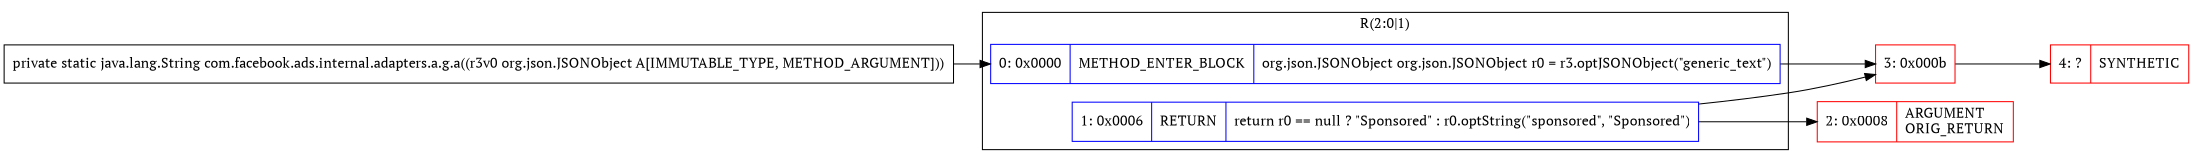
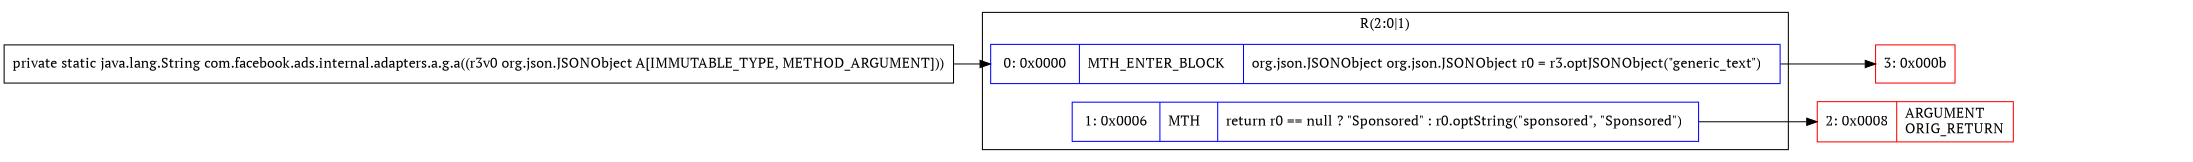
  digraph {
    fontname="PT Serif"
    rankdir=LR
    node [color=red fontname="PT Serif" shape=record]
    edge [fontname="PT Serif"]
-   n1 [color=blue label="{0\:\ 0x0000|METHOD_ENTER_BLOCK\l|org.json.JSONObject org.json.JSONObject r0 = r3.optJSONObject(\"generic_text\")\l}"]
-   n2 [color=blue label="{1\:\ 0x0006|RETURN\l|return r0 == null ? \"Sponsored\" : r0.optString(\"sponsored\", \"Sponsored\")\l}"]
+   n1 [color=blue label="{0\:\ 0x0000|MTH_ENTER_BLOCK\l|org.json.JSONObject org.json.JSONObject r0 = r3.optJSONObject(\"generic_text\")\l}"]
+   n2 [color=blue label="{1\:\ 0x0006|MTH\l|return r0 == null ? \"Sponsored\" : r0.optString(\"sponsored\", \"Sponsored\")\l}"]
    n3 [label="{3\:\ 0x000b}"]
    n4 [label="{2\:\ 0x0008|ARGUMENT\lORIG_RETURN\l}"]
-   n5 [label="{4\:\ ?|SYNTHETIC\l}"]
    n6 [label="{private static java.lang.String com.facebook.ads.internal.adapters.a.g.a((r3v0 org.json.JSONObject A[IMMUTABLE_TYPE, METHOD_ARGUMENT])) }" color=""]
    subgraph cluster_1 {
      label="R(2:0|1)"
      n1
      n2
    }
    n1 -> n3
-   n2 -> n3
    n2 -> n4
-   n3 -> n5
    n6 -> n1
  }
